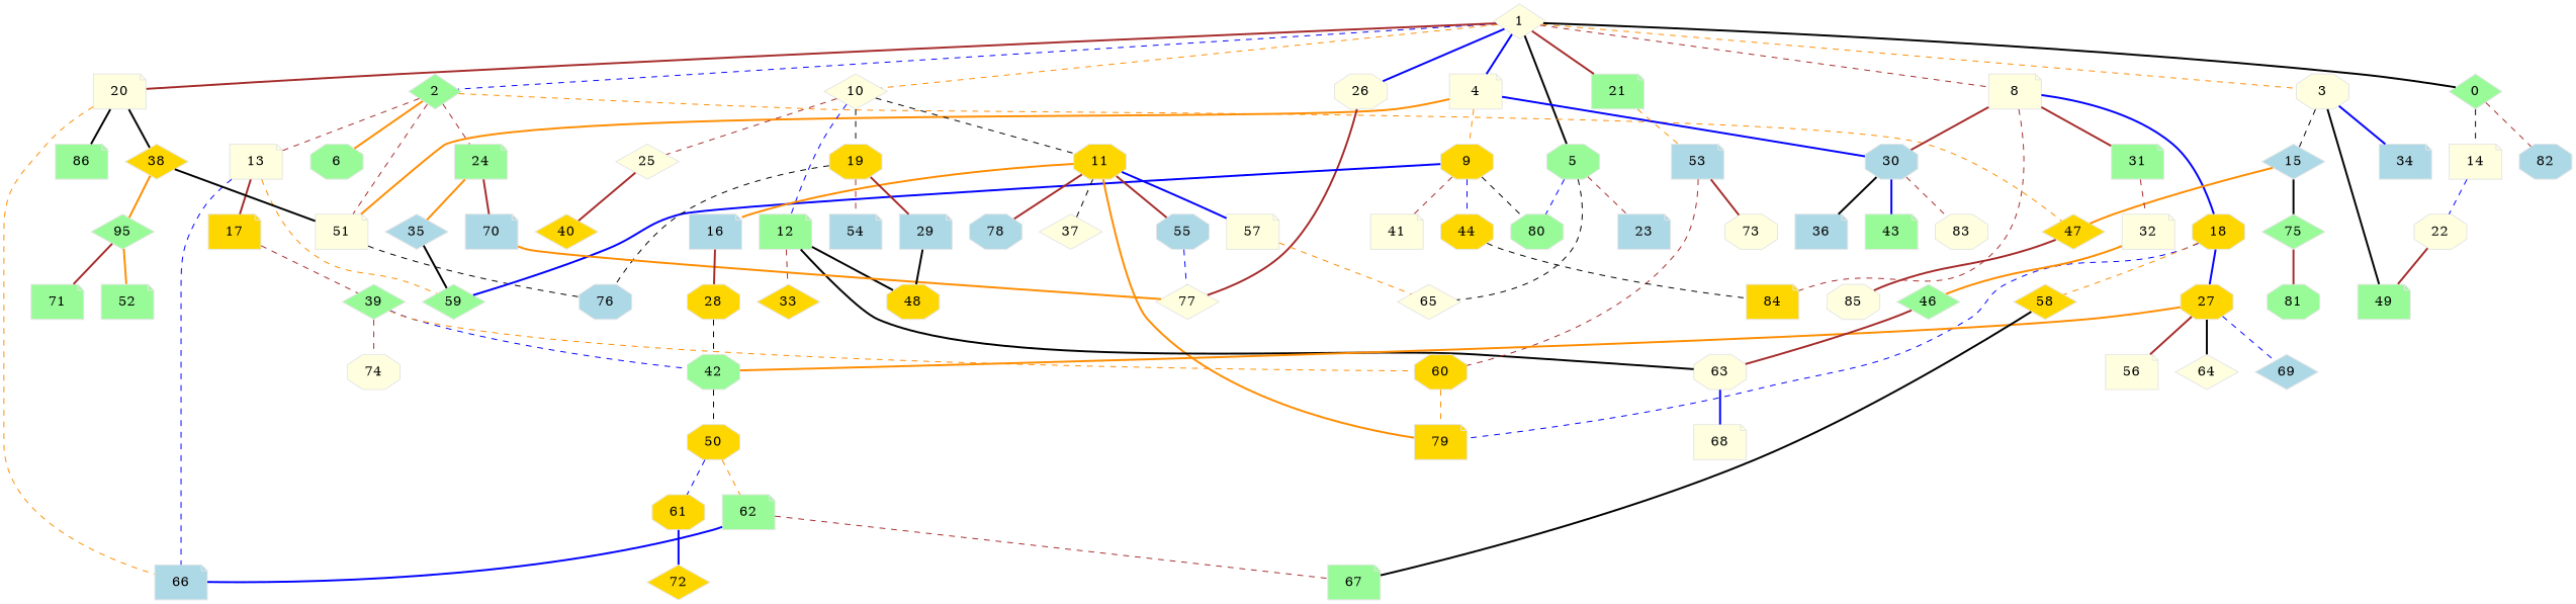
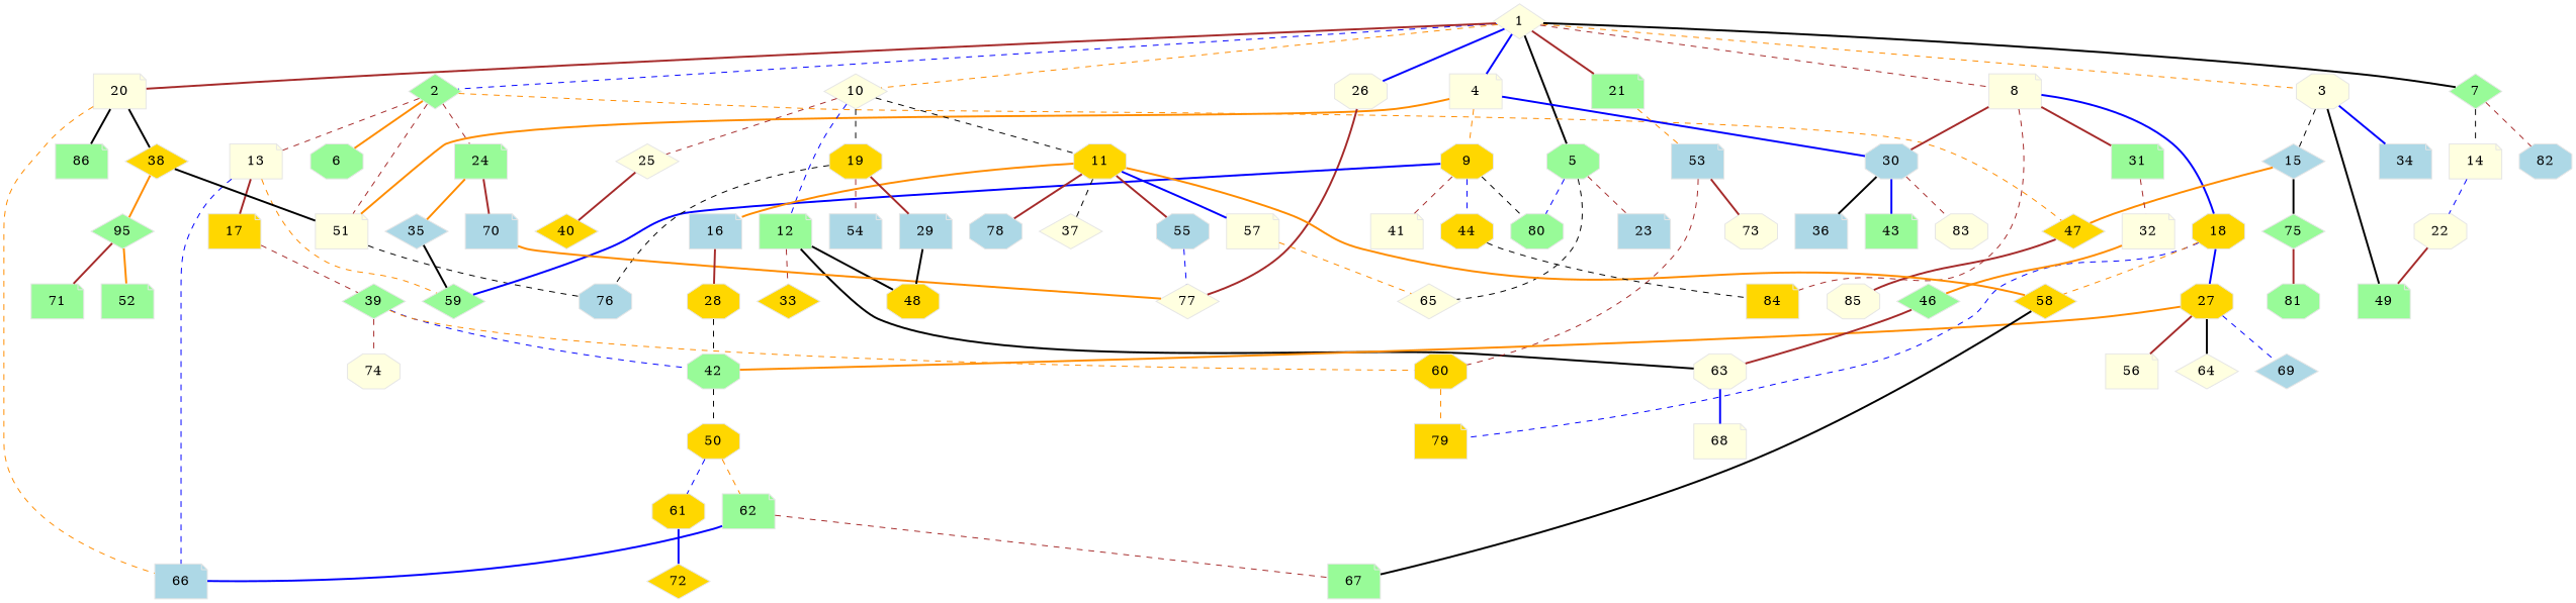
  graph {
    node [color=gray90 fillcolor=lightyellow shape=note style=filled]
    edge [color=brown style=bold]
    1 [shape=diamond]
    2 [fillcolor=palegreen shape=diamond]
    3 [shape=octagon]
    4
    5 [fillcolor=palegreen shape=octagon]
-   7 [fillcolor=palegreen shape=diamond label=0]
+   7 [fillcolor=palegreen shape=diamond]
    8
    10 [shape=diamond]
    20
    21 [fillcolor=palegreen]
    26 [shape=octagon]
    6 [fillcolor=palegreen shape=octagon]
    13
    24 [fillcolor=palegreen]
    47 [fillcolor=gold shape=diamond]
    51
    15 [fillcolor=lightblue shape=diamond]
    34 [fillcolor=lightblue]
    49 [fillcolor=palegreen]
    9 [fillcolor=gold shape=octagon]
    30 [fillcolor=lightblue shape=octagon]
    23 [fillcolor=lightblue]
    65 [shape=diamond]
    80 [fillcolor=palegreen shape=octagon]
    14
    82 [fillcolor=lightblue shape=octagon]
    18 [fillcolor=gold shape=octagon]
    31 [fillcolor=palegreen]
    84 [fillcolor=gold]
    11 [fillcolor=gold shape=octagon]
    12 [fillcolor=palegreen]
    19 [fillcolor=gold shape=octagon]
    25 [shape=diamond]
    66 [fillcolor=lightblue]
    38 [fillcolor=gold shape=diamond]
    86 [fillcolor=palegreen]
    53 [fillcolor=lightblue]
    77 [shape=diamond]
    59 [fillcolor=palegreen shape=diamond]
    17 [fillcolor=gold]
    35 [fillcolor=lightblue shape=diamond]
    70 [fillcolor=lightblue]
    85 [shape=octagon]
    76 [fillcolor=lightblue shape=octagon]
    75 [fillcolor=palegreen shape=diamond]
    41
    44 [fillcolor=gold shape=octagon]
    36 [fillcolor=lightblue]
    43 [fillcolor=palegreen]
    83 [shape=octagon]
    22 [shape=octagon]
    79 [fillcolor=gold]
    27 [fillcolor=gold shape=octagon]
    58 [fillcolor=gold shape=diamond]
    32
    16 [fillcolor=lightblue]
    37 [shape=diamond]
    55 [fillcolor=lightblue shape=octagon]
    57
    78 [fillcolor=lightblue shape=octagon]
    33 [fillcolor=gold shape=diamond]
    48 [fillcolor=gold shape=octagon]
    63 [shape=octagon]
    29 [fillcolor=lightblue]
    54 [fillcolor=lightblue]
    40 [fillcolor=gold shape=diamond]
    28 [fillcolor=gold shape=octagon]
    68
    39 [fillcolor=palegreen shape=diamond]
    81 [fillcolor=palegreen shape=octagon]
    42 [fillcolor=palegreen shape=octagon]
    60 [fillcolor=gold shape=octagon]
    74 [shape=octagon]
    56
    64 [shape=diamond]
    69 [fillcolor=lightblue shape=diamond]
    67 [fillcolor=palegreen]
    n78 [fillcolor=palegreen label=95 shape=diamond]
    73 [shape=octagon]
    50 [fillcolor=gold shape=octagon]
    46 [fillcolor=palegreen shape=diamond]
    52 [fillcolor=palegreen]
    71 [fillcolor=palegreen]
    61 [fillcolor=gold shape=octagon]
    62 [fillcolor=palegreen]
    72 [fillcolor=gold shape=diamond]
    1 -- 2 [color=blue style=dashed]
    1 -- 3 [color=darkorange style=dashed]
    1 -- 4 [color=blue]
    1 -- 5 [color=black]
    1 -- 7 [color=black]
    1 -- 8 [style=dashed]
    1 -- 10 [color=darkorange style=dashed]
    1 -- 20
    1 -- 21
    1 -- 26 [color=blue]
    2 -- 6 [color=darkorange]
    2 -- 13 [style=dashed]
    2 -- 24 [style=dashed]
    2 -- 47 [color=darkorange style=dashed]
    2 -- 51 [style=dashed]
    3 -- 15 [color=black style=dashed]
    3 -- 34 [color=blue]
    3 -- 49 [color=black]
    4 -- 51 [color=darkorange]
    4 -- 9 [color=darkorange style=dashed]
    4 -- 30 [color=blue]
    5 -- 23 [style=dashed]
    5 -- 65 [color=black style=dashed]
    5 -- 80 [color=blue style=dashed]
    7 -- 14 [color=black style=dashed]
    7 -- 82 [style=dashed]
    8 -- 30
    8 -- 18 [color=blue]
    8 -- 31
    8 -- 84 [style=dashed]
    10 -- 11 [color=black style=dashed]
    10 -- 12 [color=blue style=dashed]
    10 -- 19 [color=black style=dashed]
    10 -- 25 [style=dashed]
    20 -- 66 [color=darkorange style=dashed]
    20 -- 38 [color=black]
    20 -- 86 [color=black]
    21 -- 53 [color=darkorange style=dashed]
    26 -- 77
    13 -- 66 [color=blue style=dashed]
    13 -- 59 [color=darkorange style=dashed]
    13 -- 17
    24 -- 35 [color=darkorange]
    24 -- 70
    47 -- 85
    51 -- 76 [color=black style=dashed]
    15 -- 47 [color=darkorange]
    15 -- 75 [color=black]
    9 -- 80 [color=black style=dashed]
    9 -- 59 [color=blue]
    9 -- 41 [style=dashed]
    9 -- 44 [color=blue style=dashed]
    30 -- 36 [color=black]
    30 -- 43 [color=blue]
    30 -- 83 [style=dashed]
    14 -- 22 [color=blue style=dashed]
    18 -- 79 [color=blue style=dashed]
    18 -- 27 [color=blue]
    18 -- 58 [color=darkorange style=dashed]
    31 -- 32 [style=dashed]
-   11 -- 79 [color=darkorange]
+   11 -- 58 [color=darkorange]
    11 -- 16 [color=darkorange]
    11 -- 37 [color=black style=dashed]
    11 -- 55
    11 -- 57 [color=blue]
    11 -- 78
    12 -- 33 [style=dashed]
    12 -- 48 [color=black]
    12 -- 63 [color=black]
    19 -- 76 [color=black style=dashed]
    19 -- 29
    19 -- 54 [style=dashed]
    25 -- 40
    38 -- 51 [color=black]
    38 -- n78 [color=darkorange]
    53 -- 60 [style=dashed]
    53 -- 73
    17 -- 39 [style=dashed]
    35 -- 59 [color=black]
    70 -- 77 [color=darkorange]
    75 -- 81
    44 -- 84 [color=black style=dashed]
    22 -- 49
    27 -- 42 [color=darkorange]
    27 -- 56
    27 -- 64 [color=black]
    27 -- 69 [color=blue style=dashed]
    58 -- 67 [color=black]
    32 -- 46 [color=darkorange]
    16 -- 28
    55 -- 77 [color=blue style=dashed]
    57 -- 65 [color=darkorange style=dashed]
    63 -- 68 [color=blue]
    29 -- 48 [color=black]
    28 -- 42 [color=black style=dashed]
    39 -- 42 [color=blue style=dashed]
    39 -- 60 [color=darkorange style=dashed]
    39 -- 74 [style=dashed]
    42 -- 50 [color=black style=dashed]
    60 -- 79 [color=darkorange style=dashed]
    n78 -- 52 [color=darkorange]
    n78 -- 71
    50 -- 61 [color=blue style=dashed]
    50 -- 62 [color=darkorange style=dashed]
    46 -- 63
    61 -- 72 [color=blue]
    62 -- 66 [color=blue]
    62 -- 67 [style=dashed]
  }
